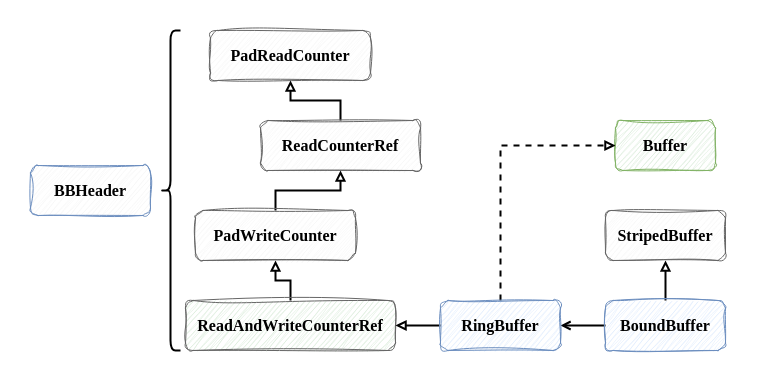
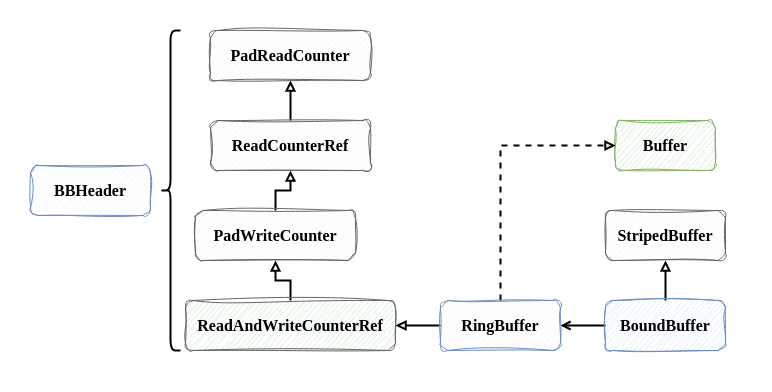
  <mxCell id="0" />
  <mxCell id="1" parent="0" />
  <mxCell id="2" value="" style="rounded=0;whiteSpace=wrap;html=1;strokeColor=none;fontFamily=Helvetica;fontSize=11;fontColor=default;labelBackgroundColor=default;" vertex="1" parent="1"><mxGeometry x="20" y="20" width="730" height="350" as="geometry" /></mxCell>
  <mxCell id="3" value="&lt;span&gt;&lt;span&gt;&lt;font&gt;Buffer&lt;/font&gt;&lt;/span&gt;&lt;/span&gt;" style="rounded=1;whiteSpace=wrap;html=1;fillColor=#d5e8d4;strokeColor=#82b366;sketch=1;curveFitting=1;jiggle=2;fontFamily=Comic Sans MS;labelBackgroundColor=none;fontStyle=1;fontSize=16;" vertex="1" parent="1"><mxGeometry x="615" y="120" width="100" height="50" as="geometry" /></mxCell>
  <mxCell id="4" value="&lt;div style=&quot;color: rgb(8, 8, 8);&quot;&gt;&lt;div&gt;&lt;span style=&quot;color:#000000;&quot;&gt;StripedBuffer&lt;/span&gt;&lt;/div&gt;&lt;/div&gt;" style="rounded=1;whiteSpace=wrap;html=1;fillColor=#f5f5f5;strokeColor=#666666;sketch=1;curveFitting=1;jiggle=2;fontFamily=Comic Sans MS;labelBackgroundColor=none;fontStyle=1;fontSize=16;fontColor=#333333;" vertex="1" parent="1"><mxGeometry x="605" y="210" width="120" height="50" as="geometry" /></mxCell>
  <mxCell id="5" style="edgeStyle=orthogonalEdgeStyle;shape=connector;rounded=0;orthogonalLoop=1;jettySize=auto;html=1;exitX=0.5;exitY=0;exitDx=0;exitDy=0;strokeColor=default;strokeWidth=2;align=center;verticalAlign=middle;fontFamily=Helvetica;fontSize=11;fontColor=default;labelBackgroundColor=default;endArrow=block;endFill=0;" edge="1" parent="1" source="7" target="4"><mxGeometry relative="1" as="geometry" /></mxCell>
  <mxCell id="6" style="edgeStyle=orthogonalEdgeStyle;shape=connector;rounded=0;orthogonalLoop=1;jettySize=auto;html=1;strokeColor=default;strokeWidth=2;align=center;verticalAlign=middle;fontFamily=Helvetica;fontSize=11;fontColor=default;labelBackgroundColor=default;endArrow=open;endFill=0;" edge="1" parent="1" source="7" target="19"><mxGeometry relative="1" as="geometry" /></mxCell>
  <mxCell id="7" value="&lt;div style=&quot;color: rgb(8, 8, 8);&quot;&gt;&lt;div&gt;&lt;span style=&quot;color:#000000;&quot;&gt;BoundBuffer&lt;/span&gt;&lt;/div&gt;&lt;/div&gt;" style="rounded=1;whiteSpace=wrap;html=1;fillColor=#dae8fc;strokeColor=#6c8ebf;sketch=1;curveFitting=1;jiggle=2;fontFamily=Comic Sans MS;labelBackgroundColor=none;fontStyle=1;fontSize=16;" vertex="1" parent="1"><mxGeometry x="605" y="300" width="120" height="50" as="geometry" /></mxCell>
  <mxCell id="8" value="&lt;div style=&quot;color: rgb(8, 8, 8);&quot;&gt;&lt;div&gt;&lt;span style=&quot;color:#000000;&quot;&gt;BBHeader&lt;/span&gt;&lt;/div&gt;&lt;/div&gt;" style="rounded=1;whiteSpace=wrap;html=1;fillColor=#f5f5f5;strokeColor=#6c8ebf;sketch=1;curveFitting=1;jiggle=2;fontFamily=Comic Sans MS;labelBackgroundColor=none;fontStyle=1;fontSize=16;" vertex="1" parent="1"><mxGeometry x="30" y="165" width="120" height="50" as="geometry" /></mxCell>
  <mxCell id="9" value="&lt;div style=&quot;color: rgb(8, 8, 8);&quot;&gt;&lt;div&gt;&lt;span style=&quot;color:#000000;&quot;&gt;PadReadCounter&lt;/span&gt;&lt;/div&gt;&lt;/div&gt;" style="rounded=1;whiteSpace=wrap;html=1;fillColor=#f5f5f5;strokeColor=#666666;sketch=1;curveFitting=1;jiggle=2;fontFamily=Comic Sans MS;labelBackgroundColor=none;fontStyle=1;fontSize=16;fontColor=#333333;" vertex="1" parent="1"><mxGeometry x="210" y="30" width="160" height="50" as="geometry" /></mxCell>
  <mxCell id="10" style="edgeStyle=orthogonalEdgeStyle;shape=connector;rounded=0;orthogonalLoop=1;jettySize=auto;html=1;exitX=0.5;exitY=0;exitDx=0;exitDy=0;entryX=0.5;entryY=1;entryDx=0;entryDy=0;strokeColor=default;strokeWidth=2;align=center;verticalAlign=middle;fontFamily=Helvetica;fontSize=11;fontColor=default;labelBackgroundColor=default;endArrow=block;endFill=0;" edge="1" parent="1" source="11" target="9"><mxGeometry relative="1" as="geometry" /></mxCell>
- <mxCell id="11" value="&lt;div style=&quot;color: rgb(8, 8, 8);&quot;&gt;&lt;div&gt;&lt;span style=&quot;color:#000000;&quot;&gt;ReadCounterRef&lt;/span&gt;&lt;/div&gt;&lt;/div&gt;" style="rounded=1;whiteSpace=wrap;html=1;fillColor=#f5f5f5;strokeColor=#666666;sketch=1;curveFitting=1;jiggle=2;fontFamily=Comic Sans MS;labelBackgroundColor=none;fontStyle=1;fontSize=16;fontColor=#333333;" vertex="1" parent="1"><mxGeometry x="260" y="120" width="160" height="50" as="geometry" /></mxCell>
+ <mxCell id="11" value="&lt;div style=&quot;color: rgb(8, 8, 8);&quot;&gt;&lt;div&gt;&lt;span style=&quot;color:#000000;&quot;&gt;ReadCounterRef&lt;/span&gt;&lt;/div&gt;&lt;/div&gt;" style="rounded=1;whiteSpace=wrap;html=1;fillColor=#f5f5f5;strokeColor=#666666;sketch=1;curveFitting=1;jiggle=2;fontFamily=Comic Sans MS;labelBackgroundColor=none;fontStyle=1;fontSize=16;fontColor=#333333;" vertex="1" parent="1"><mxGeometry x="210" y="120" width="160" height="50" as="geometry" /></mxCell>
  <mxCell id="12" style="edgeStyle=orthogonalEdgeStyle;shape=connector;rounded=0;orthogonalLoop=1;jettySize=auto;html=1;exitX=0.5;exitY=0;exitDx=0;exitDy=0;strokeColor=default;strokeWidth=2;align=center;verticalAlign=middle;fontFamily=Helvetica;fontSize=11;fontColor=default;labelBackgroundColor=default;endArrow=block;endFill=0;" edge="1" parent="1" source="13" target="11"><mxGeometry relative="1" as="geometry" /></mxCell>
  <mxCell id="13" value="&lt;div style=&quot;color: rgb(8, 8, 8);&quot;&gt;&lt;div&gt;&lt;span style=&quot;color:#000000;&quot;&gt;PadWriteCounter&lt;/span&gt;&lt;/div&gt;&lt;/div&gt;" style="rounded=1;whiteSpace=wrap;html=1;fillColor=#f5f5f5;strokeColor=#666666;sketch=1;curveFitting=1;jiggle=2;fontFamily=Comic Sans MS;labelBackgroundColor=none;fontStyle=1;fontSize=16;fontColor=#333333;" vertex="1" parent="1"><mxGeometry x="195" y="210" width="160" height="50" as="geometry" /></mxCell>
  <mxCell id="14" style="edgeStyle=orthogonalEdgeStyle;shape=connector;rounded=0;orthogonalLoop=1;jettySize=auto;html=1;exitX=0.5;exitY=0;exitDx=0;exitDy=0;strokeColor=default;strokeWidth=2;align=center;verticalAlign=middle;fontFamily=Helvetica;fontSize=11;fontColor=default;labelBackgroundColor=default;endArrow=block;endFill=0;" edge="1" parent="1" source="15" target="13"><mxGeometry relative="1" as="geometry" /></mxCell>
  <mxCell id="15" value="&lt;div style=&quot;&quot;&gt;&lt;font color=&quot;#000000&quot;&gt;ReadAndWriteCounterRef&lt;/font&gt;&lt;/div&gt;" style="rounded=1;whiteSpace=wrap;html=1;fillColor=#d5e8d4;strokeColor=#666666;sketch=1;curveFitting=1;jiggle=2;fontFamily=Comic Sans MS;labelBackgroundColor=none;fontStyle=1;fontSize=16;fontColor=#333333;" vertex="1" parent="1"><mxGeometry x="185" y="300" width="210" height="50" as="geometry" /></mxCell>
  <mxCell id="16" value="" style="shape=curlyBracket;whiteSpace=wrap;html=1;rounded=1;labelPosition=left;verticalLabelPosition=middle;align=right;verticalAlign=middle;fontFamily=Helvetica;fontSize=11;fontColor=default;labelBackgroundColor=default;strokeWidth=2;" vertex="1" parent="1"><mxGeometry x="160" y="30" width="20" height="320" as="geometry" /></mxCell>
  <mxCell id="17" style="edgeStyle=orthogonalEdgeStyle;shape=connector;rounded=0;orthogonalLoop=1;jettySize=auto;html=1;exitX=0.5;exitY=0;exitDx=0;exitDy=0;entryX=0;entryY=0.5;entryDx=0;entryDy=0;strokeColor=default;strokeWidth=2;align=center;verticalAlign=middle;fontFamily=Helvetica;fontSize=11;fontColor=default;labelBackgroundColor=default;endArrow=block;endFill=0;dashed=1;" edge="1" parent="1" source="19" target="3"><mxGeometry relative="1" as="geometry" /></mxCell>
  <mxCell id="18" style="edgeStyle=orthogonalEdgeStyle;shape=connector;rounded=0;orthogonalLoop=1;jettySize=auto;html=1;exitX=0;exitY=0.5;exitDx=0;exitDy=0;entryX=1;entryY=0.5;entryDx=0;entryDy=0;strokeColor=default;strokeWidth=2;align=center;verticalAlign=middle;fontFamily=Helvetica;fontSize=11;fontColor=default;labelBackgroundColor=default;endArrow=block;endFill=0;" edge="1" parent="1" source="19" target="15"><mxGeometry relative="1" as="geometry" /></mxCell>
- <mxCell id="19" value="&lt;div style=&quot;color: rgb(8, 8, 8);&quot;&gt;&lt;div&gt;&lt;span style=&quot;color:#000000;&quot;&gt;RingBuffer&lt;/span&gt;&lt;/div&gt;&lt;/div&gt;" style="rounded=1;whiteSpace=wrap;html=1;fillColor=#dae8fc;strokeColor=#6c8ebf;sketch=1;curveFitting=1;jiggle=2;fontFamily=Comic Sans MS;labelBackgroundColor=none;fontStyle=1;fontSize=16;" vertex="1" parent="1"><mxGeometry x="440" y="300" width="120" height="50" as="geometry" /></mxCell>
+ <mxCell id="19" value="&lt;div style=&quot;color: rgb(8, 8, 8);&quot;&gt;&lt;div&gt;&lt;span style=&quot;color:#000000;&quot;&gt;RingBuffer&lt;/span&gt;&lt;/div&gt;&lt;/div&gt;" style="rounded=1;whiteSpace=wrap;html=1;fillColor=#f5f5f5;strokeColor=#6c8ebf;sketch=1;curveFitting=1;jiggle=2;fontFamily=Comic Sans MS;labelBackgroundColor=none;fontStyle=1;fontSize=16;" vertex="1" parent="1"><mxGeometry x="440" y="300" width="120" height="50" as="geometry" /></mxCell>
